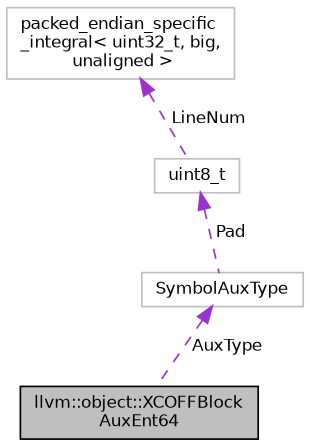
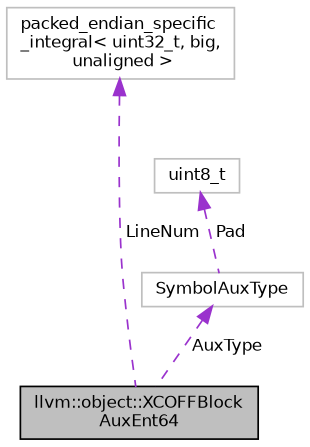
  digraph {
    node [color=grey75 fontname=Helvetica fontsize=10 shape=record]
    edge [color=darkorchid3 dir=back fontname=Helvetica fontsize=10 labelfontname=Helvetica labelfontsize=10 style=dashed]
    n1 [color=black fillcolor=grey75 fontcolor=black height=0.2 label="llvm::object::XCOFFBlock\lAuxEnt64" style=filled width=0.4]
    n2 [height=0.2 label=SymbolAuxType width=0.4]
    n3 [height=0.2 label="packed_endian_specific\l_integral\< uint32_t, big,\l unaligned \>" width=0.4]
    n4 [height=0.2 label=uint8_t width=0.4]
    n2 -> n1 [label=" AuxType"]
-   n3 -> n4 [label=" LineNum"]
+   n3 -> n1 [label=" LineNum"]
    n4 -> n2 [label=" Pad"]
  }
